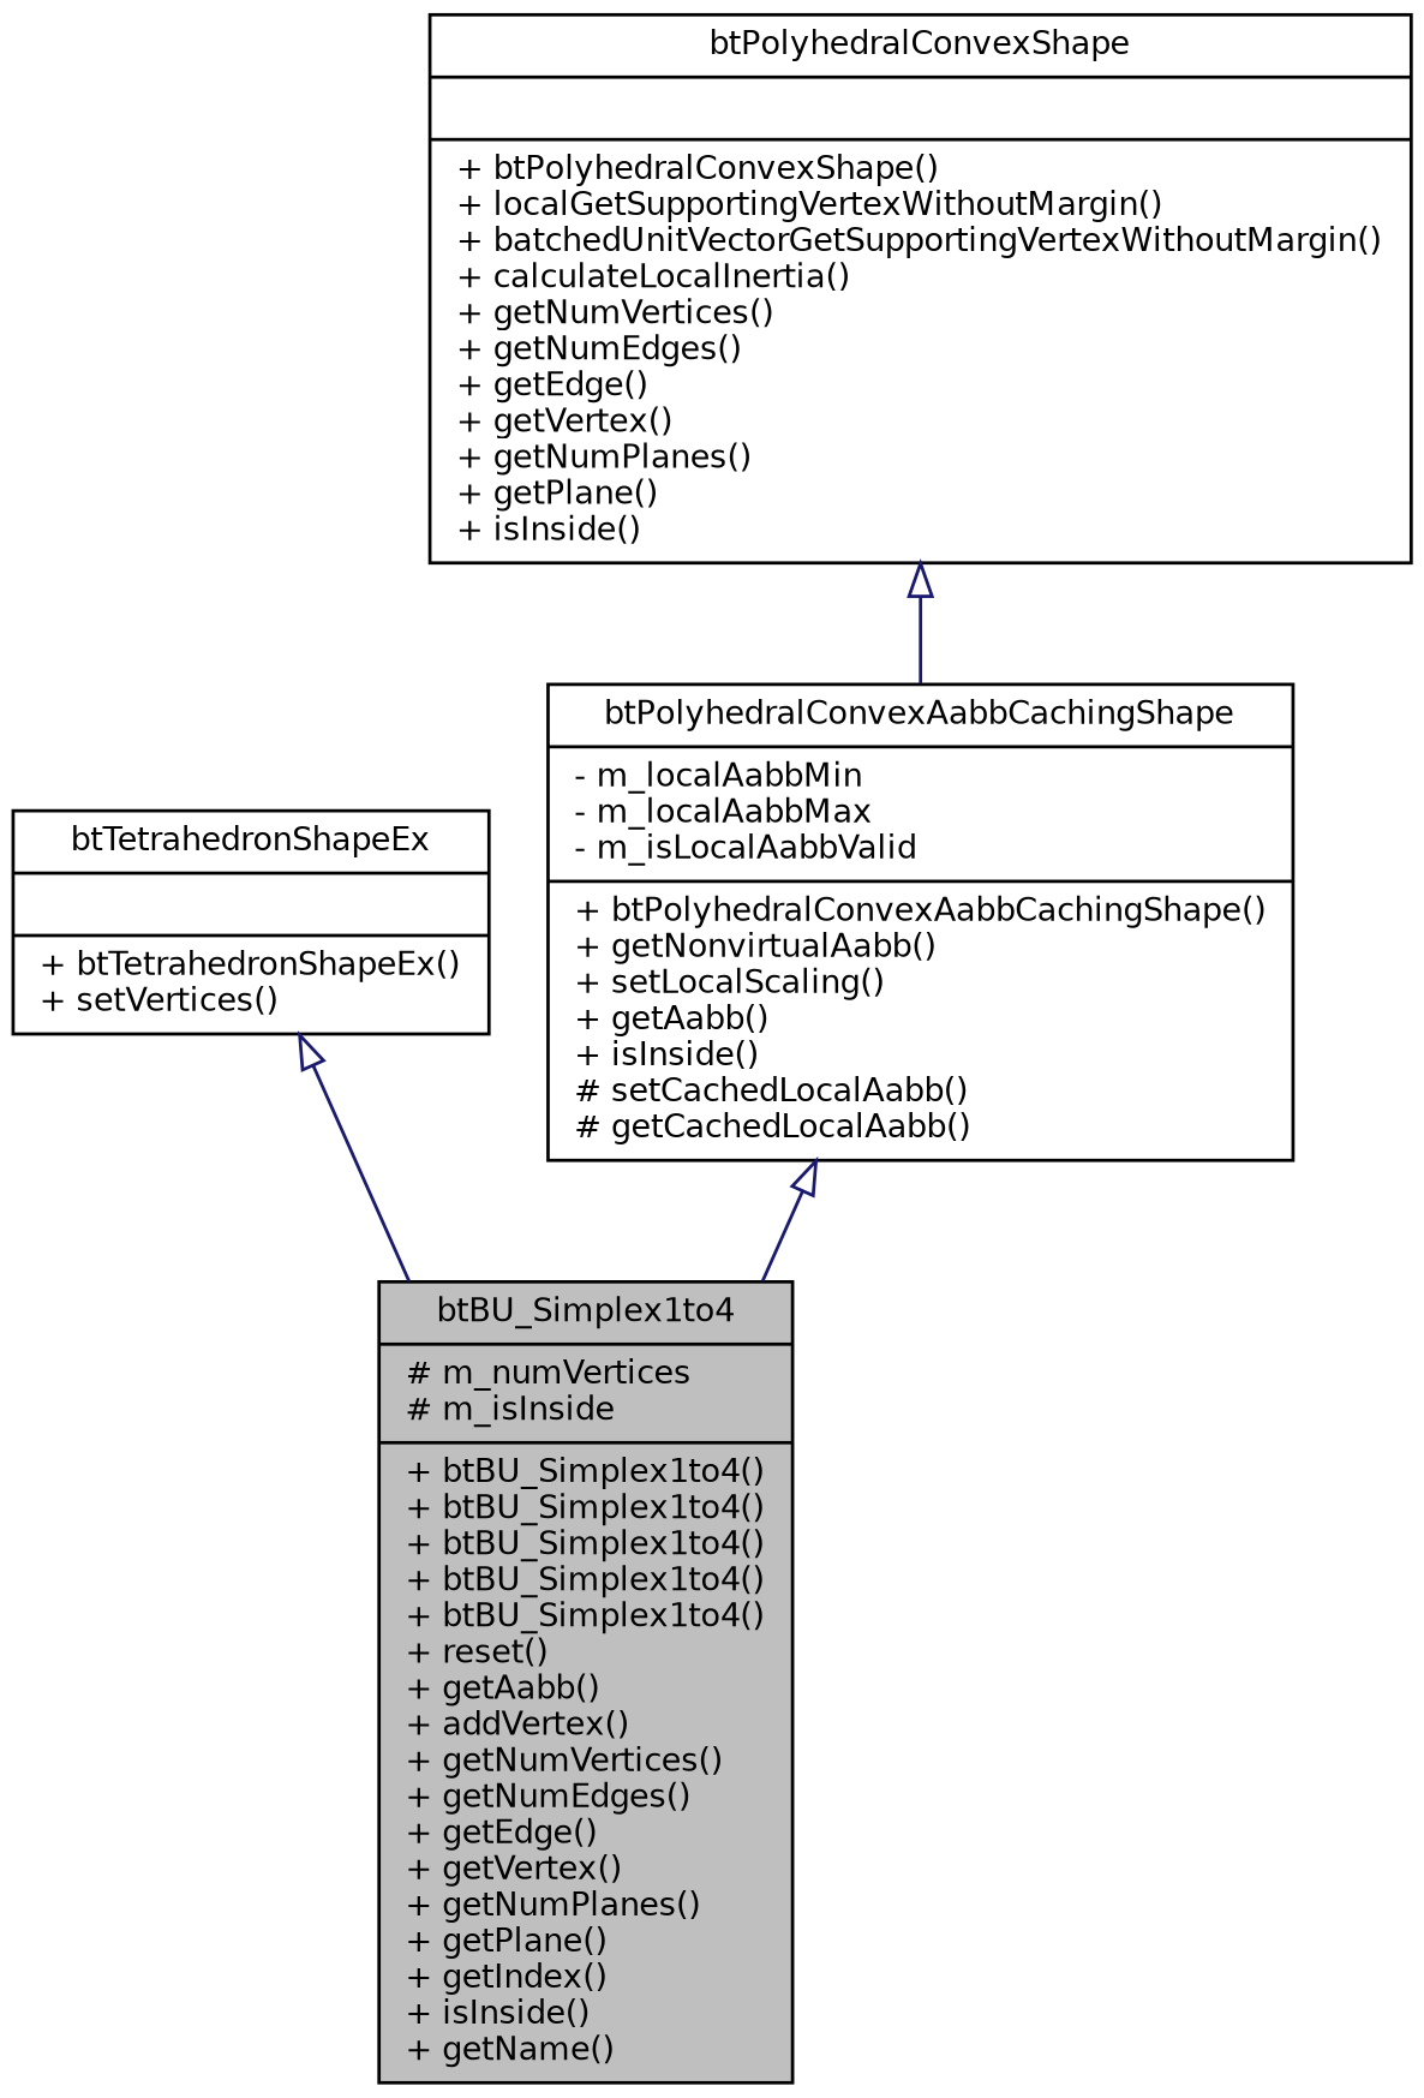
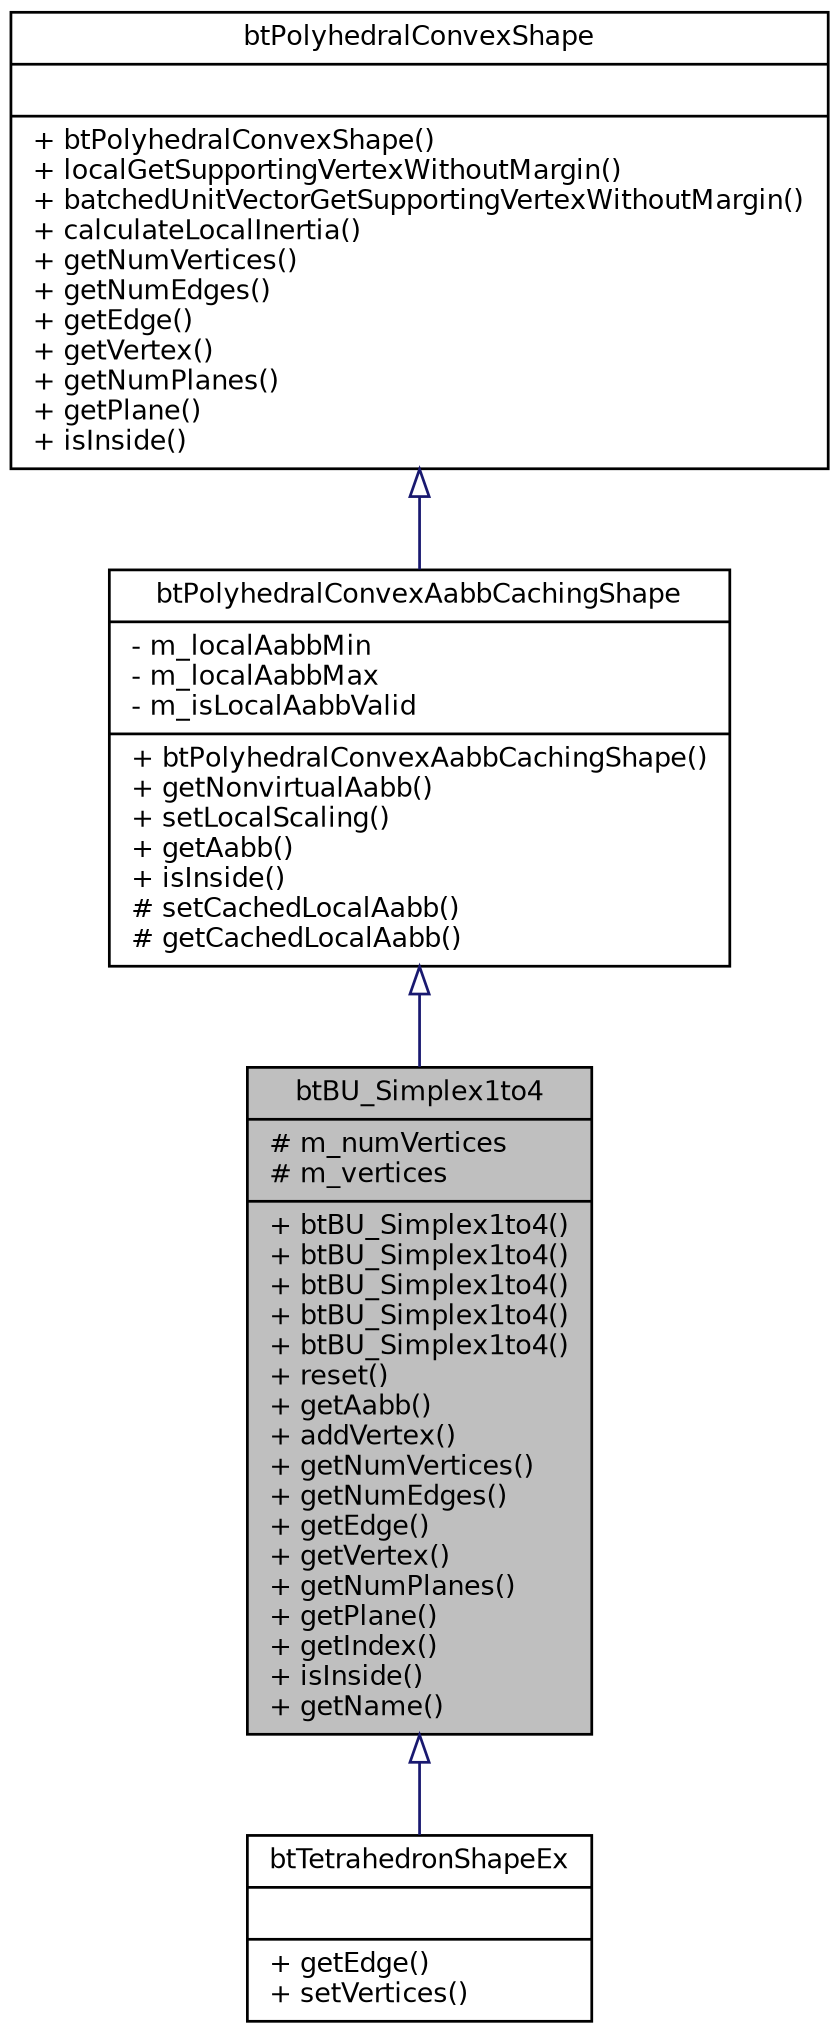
  digraph {
    node [color=black fillcolor=white fontname=Helvetica fontsize=10 shape=record style=filled]
    edge [arrowtail=empty color=midnightblue dir=back fontname=Helvetica fontsize=10 labelfontname=Helvetica labelfontsize=10 style=solid]
-   n1 [fillcolor=grey75 fontcolor=black height=0.2 label="{btBU_Simplex1to4\n|# m_numVertices\l# m_isInside\l|+ btBU_Simplex1to4()\l+ btBU_Simplex1to4()\l+ btBU_Simplex1to4()\l+ btBU_Simplex1to4()\l+ btBU_Simplex1to4()\l+ reset()\l+ getAabb()\l+ addVertex()\l+ getNumVertices()\l+ getNumEdges()\l+ getEdge()\l+ getVertex()\l+ getNumPlanes()\l+ getPlane()\l+ getIndex()\l+ isInside()\l+ getName()\l}" width=0.4]
-   n2 [height=0.2 label="{btTetrahedronShapeEx\n||+ btTetrahedronShapeEx()\l+ setVertices()\l}" width=0.4]
+   n1 [fillcolor=grey75 fontcolor=black height=0.2 label="{btBU_Simplex1to4\n|# m_numVertices\l# m_vertices\l|+ btBU_Simplex1to4()\l+ btBU_Simplex1to4()\l+ btBU_Simplex1to4()\l+ btBU_Simplex1to4()\l+ btBU_Simplex1to4()\l+ reset()\l+ getAabb()\l+ addVertex()\l+ getNumVertices()\l+ getNumEdges()\l+ getEdge()\l+ getVertex()\l+ getNumPlanes()\l+ getPlane()\l+ getIndex()\l+ isInside()\l+ getName()\l}" width=0.4]
+   n2 [height=0.2 label="{btTetrahedronShapeEx\n||+ getEdge()\l+ setVertices()\l}" width=0.4]
    n3 [height=0.2 label="{btPolyhedralConvexAabbCachingShape\n|- m_localAabbMin\l- m_localAabbMax\l- m_isLocalAabbValid\l|+ btPolyhedralConvexAabbCachingShape()\l+ getNonvirtualAabb()\l+ setLocalScaling()\l+ getAabb()\l+ isInside()\l# setCachedLocalAabb()\l# getCachedLocalAabb()\l}" width=0.4]
    n4 [height=0.2 label="{btPolyhedralConvexShape\n||+ btPolyhedralConvexShape()\l+ localGetSupportingVertexWithoutMargin()\l+ batchedUnitVectorGetSupportingVertexWithoutMargin()\l+ calculateLocalInertia()\l+ getNumVertices()\l+ getNumEdges()\l+ getEdge()\l+ getVertex()\l+ getNumPlanes()\l+ getPlane()\l+ isInside()\l}" width=0.4]
-   n2 -> n1
+   n1 -> n2
    n3 -> n1
    n4 -> n3
  }
